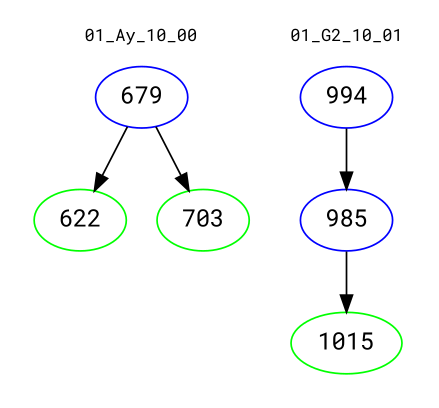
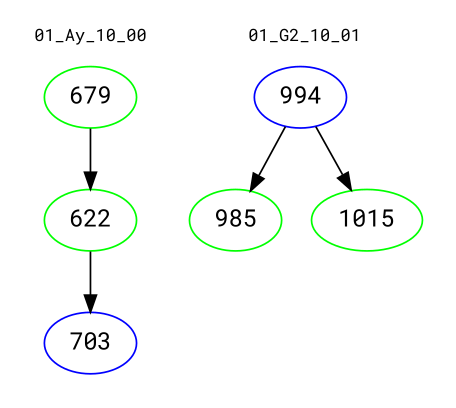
  digraph {
    fontname="Roboto Mono"
    node [color=green fontname="Roboto Mono"]
    edge [color=black fontname="Roboto Mono"]
-   n1 [color=blue label=679]
+   n1 [label=679]
    n2 [label=622]
-   n3 [label=703]
+   n3 [color=blue label=703]
    n4 [color=blue label=994]
-   n5 [color=blue label=985]
+   n5 [label=985]
    n6 [label=1015]
    subgraph cluster_1 {
      color=white
      fontsize=10
      label="01_Ay_10_00"
      n1
      n2
      n3
    }
    subgraph cluster_2 {
      color=white
      fontsize=10
      label="01_G2_10_01"
      n4
      n5
      n6
    }
    n1 -> n2
-   n1 -> n3
+   n2 -> n3
    n4 -> n5
-   n5 -> n6
+   n4 -> n6
  }
